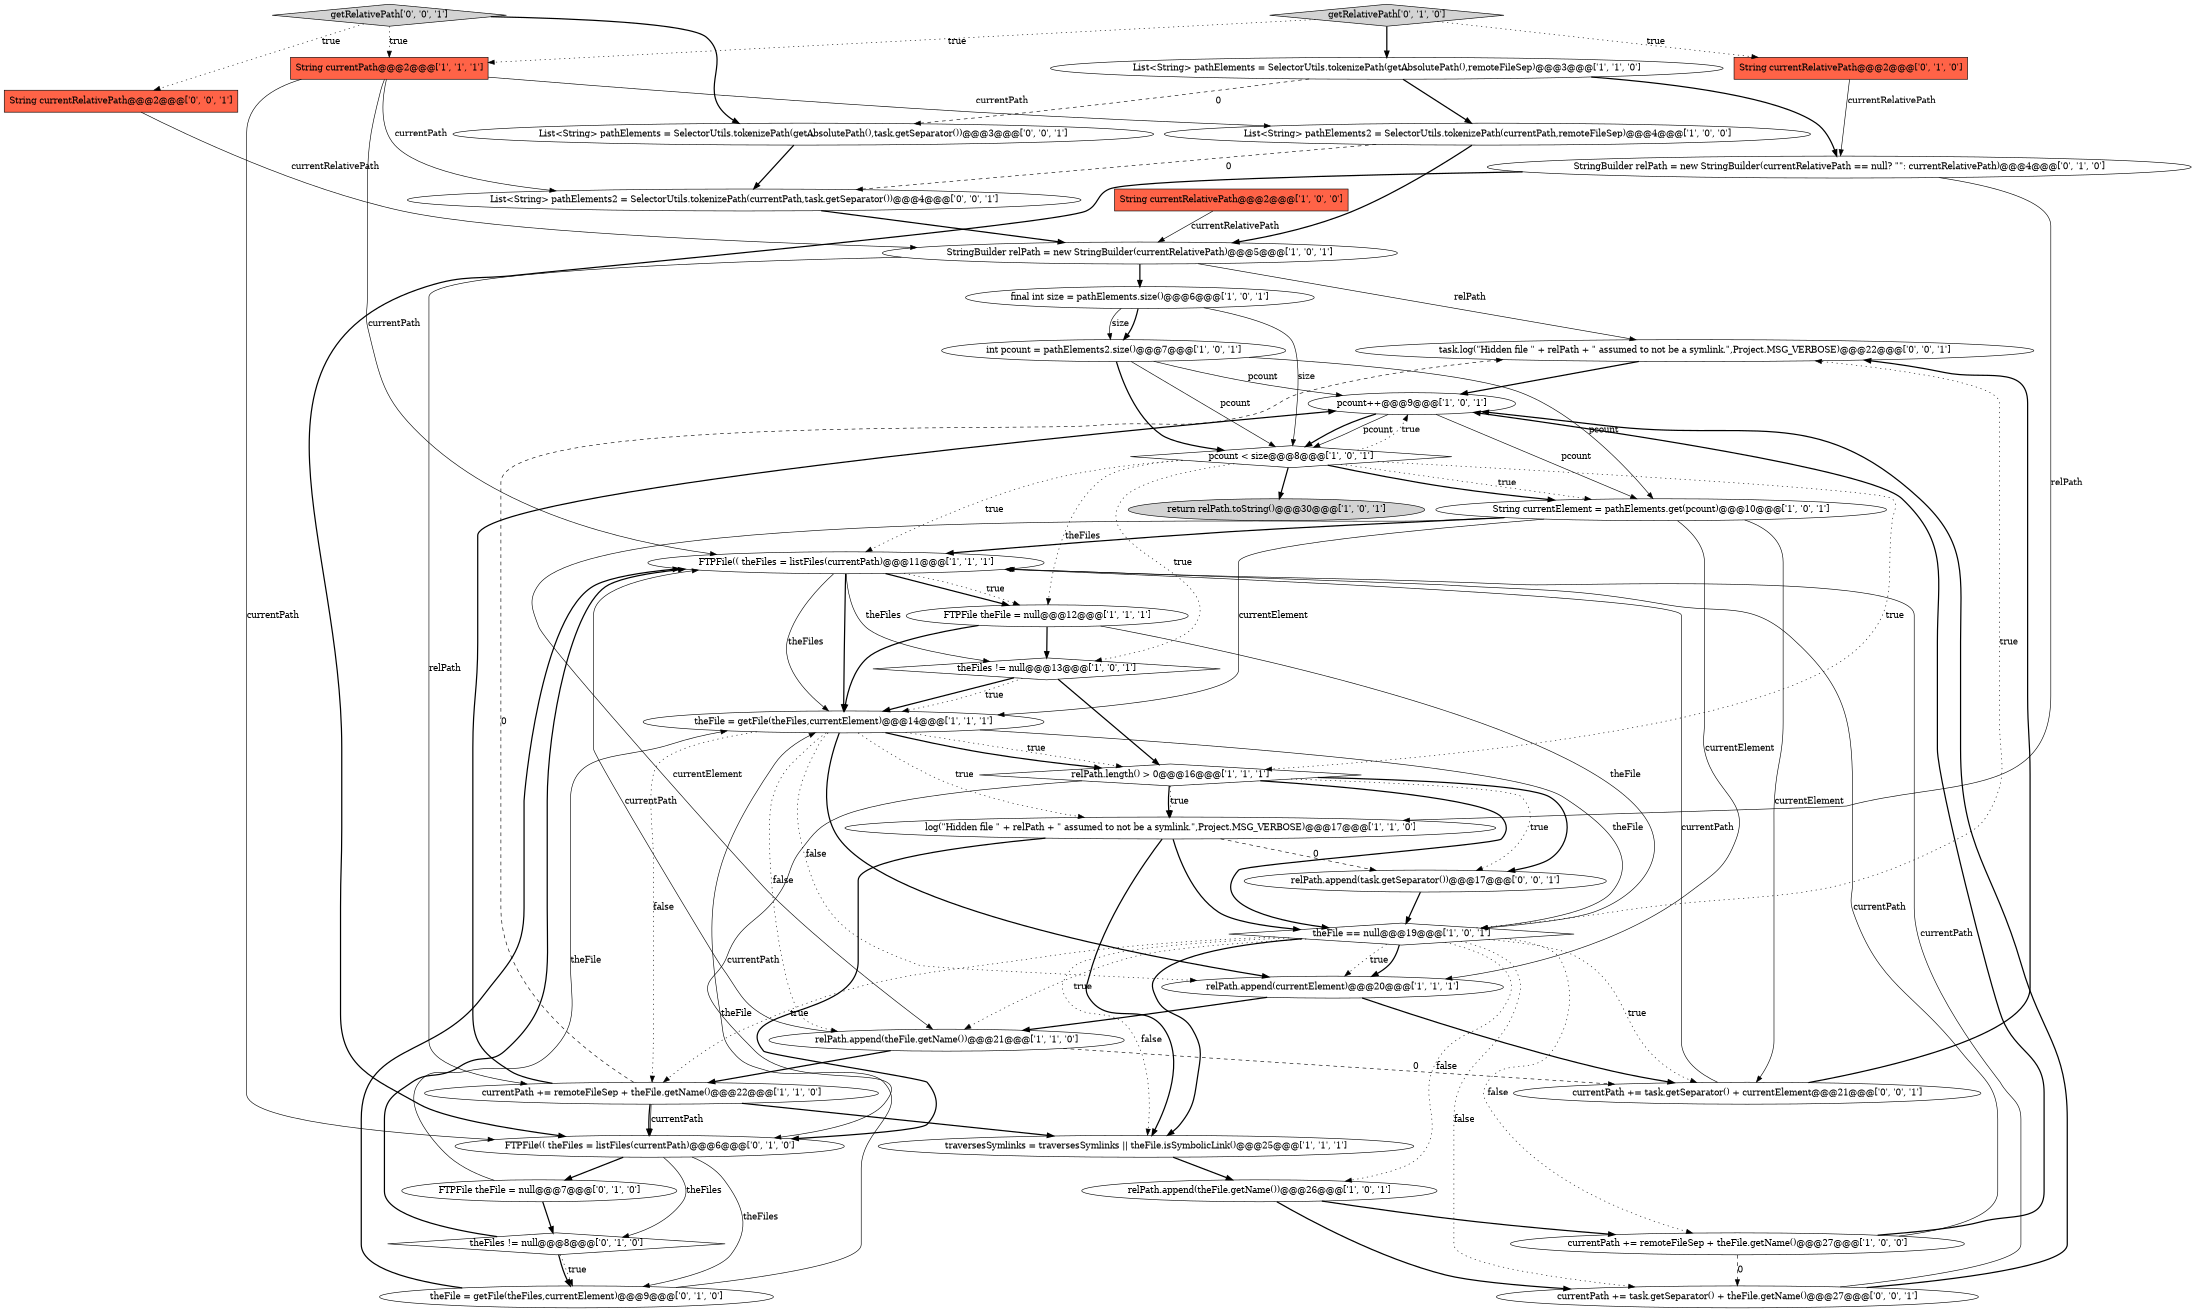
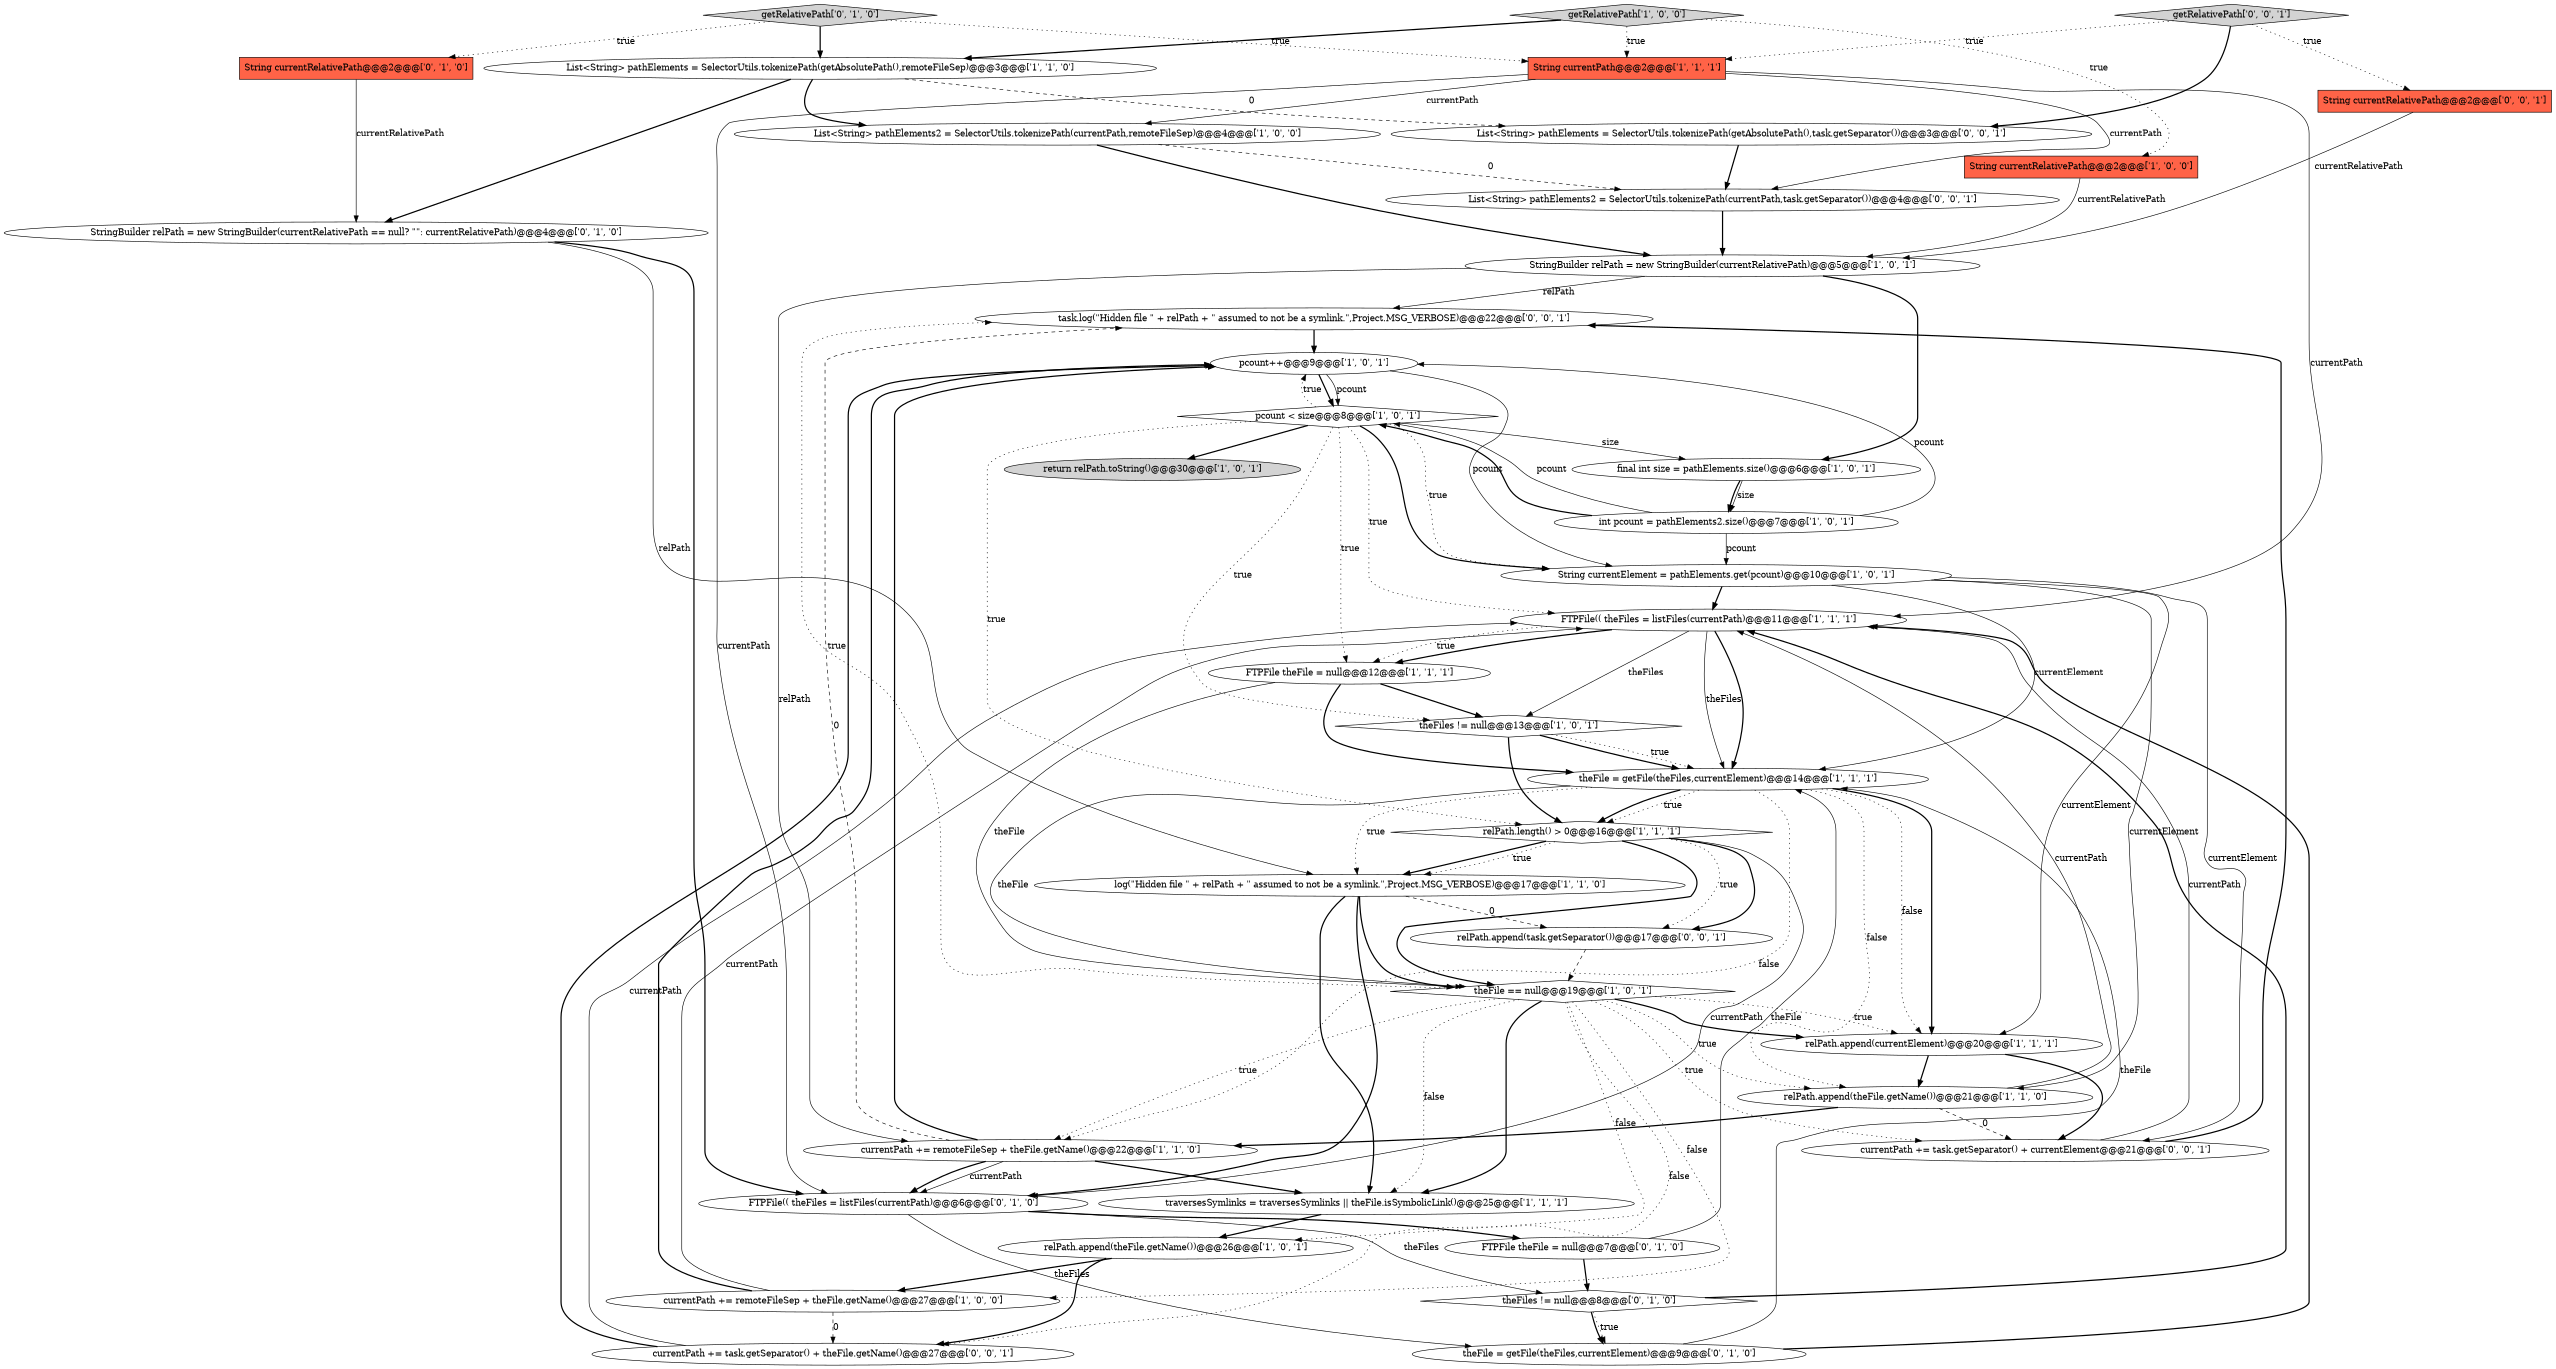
  digraph {
    node [fillcolor=white shape=ellipse style=filled]
    edge [style=bold]
    n1 [fillcolor=tomato label="String currentRelativePath@@@2@@@['0', '0', '1']" shape=box]
    n2 [label="StringBuilder relPath = new StringBuilder(currentRelativePath)@@@5@@@['1', '0', '1']"]
    n3 [label="task.log(\"Hidden file \" + relPath + \" assumed to not be a symlink.\",Project.MSG_VERBOSE)@@@22@@@['0', '0', '1']"]
    n4 [label="currentPath += remoteFileSep + theFile.getName()@@@22@@@['1', '1', '0']"]
    n5 [label="final int size = pathElements.size()@@@6@@@['1', '0', '1']"]
    n6 [label="FTPFile(( theFiles = listFiles(currentPath)@@@6@@@['0', '1', '0']"]
    n7 [label="theFile = getFile(theFiles,currentElement)@@@9@@@['0', '1', '0']"]
    n8 [label="theFiles != null@@@8@@@['0', '1', '0']" shape=diamond]
    n9 [label="FTPFile theFile = null@@@7@@@['0', '1', '0']"]
    n10 [label="FTPFile(( theFiles = listFiles(currentPath)@@@11@@@['1', '1', '1']"]
    n11 [label="theFile = getFile(theFiles,currentElement)@@@14@@@['1', '1', '1']"]
    n12 [label="traversesSymlinks = traversesSymlinks || theFile.isSymbolicLink()@@@25@@@['1', '1', '1']"]
    n13 [label="relPath.append(theFile.getName())@@@26@@@['1', '0', '1']"]
    n14 [label="currentPath += task.getSeparator() + theFile.getName()@@@27@@@['0', '0', '1']"]
    n15 [label="currentPath += remoteFileSep + theFile.getName()@@@27@@@['1', '0', '0']"]
    n16 [label="pcount++@@@9@@@['1', '0', '1']"]
    n17 [label="pcount < size@@@8@@@['1', '0', '1']" shape=diamond]
    n18 [label="String currentElement = pathElements.get(pcount)@@@10@@@['1', '0', '1']"]
    n19 [label="FTPFile theFile = null@@@12@@@['1', '1', '1']"]
    n20 [label="theFiles != null@@@13@@@['1', '0', '1']" shape=diamond]
    n21 [label="log(\"Hidden file \" + relPath + \" assumed to not be a symlink.\",Project.MSG_VERBOSE)@@@17@@@['1', '1', '0']"]
    n22 [label="theFile == null@@@19@@@['1', '0', '1']" shape=diamond]
    n23 [label="relPath.length() > 0@@@16@@@['1', '1', '1']" shape=diamond]
    n24 [label="relPath.append(theFile.getName())@@@21@@@['1', '1', '0']"]
    n25 [label="relPath.append(currentElement)@@@20@@@['1', '1', '1']"]
    n26 [label="StringBuilder relPath = new StringBuilder(currentRelativePath == null? \"\": currentRelativePath)@@@4@@@['0', '1', '0']"]
    n27 [label="relPath.append(task.getSeparator())@@@17@@@['0', '0', '1']"]
    n28 [label="List<String> pathElements = SelectorUtils.tokenizePath(getAbsolutePath(),remoteFileSep)@@@3@@@['1', '1', '0']"]
    n29 [label="List<String> pathElements = SelectorUtils.tokenizePath(getAbsolutePath(),task.getSeparator())@@@3@@@['0', '0', '1']"]
    n30 [label="List<String> pathElements2 = SelectorUtils.tokenizePath(currentPath,remoteFileSep)@@@4@@@['1', '0', '0']"]
    n31 [label="List<String> pathElements2 = SelectorUtils.tokenizePath(currentPath,task.getSeparator())@@@4@@@['0', '0', '1']"]
    n32 [label="currentPath += task.getSeparator() + currentElement@@@21@@@['0', '0', '1']"]
    n33 [fillcolor=lightgray label="return relPath.toString()@@@30@@@['1', '0', '1']"]
    n34 [fillcolor=tomato label="String currentRelativePath@@@2@@@['0', '1', '0']" shape=box]
    n35 [fillcolor=tomato label="String currentRelativePath@@@2@@@['1', '0', '0']" shape=box]
+   n36 [fillcolor=lightgray label="getRelativePath['1', '0', '0']" shape=diamond]
    n37 [fillcolor=tomato label="String currentPath@@@2@@@['1', '1', '1']" shape=box]
    n38 [fillcolor=lightgray label="getRelativePath['0', '1', '0']" shape=diamond]
    n39 [label="int pcount = pathElements2.size()@@@7@@@['1', '0', '1']"]
    n40 [fillcolor=lightgray label="getRelativePath['0', '0', '1']" shape=diamond]
    n1 -> n2 [label=currentRelativePath style=solid]
    n2 -> n3 [label=relPath style=solid]
    n2 -> n4 [label=relPath style=solid]
    n2 -> n5
    n3 -> n16
    n4 -> n3 [label=0 style=dashed]
    n4 -> n6 [label=currentPath style=solid]
    n4 -> n6
    n4 -> n12
    n4 -> n16
-   n5 -> n17 [label=size style=solid]
+   n17 -> n5 [label=size style=solid]
    n5 -> n39
    n5 -> n39 [label=size style=solid]
    n6 -> n7 [label=theFiles style=solid]
    n6 -> n8 [label=theFiles style=solid]
    n6 -> n9
    n7 -> n10
    n7 -> n11 [label=theFile style=solid]
    n8 -> n7
    n8 -> n7 [label=true style=dotted]
    n8 -> n10
    n9 -> n8
    n9 -> n11 [label=theFile style=solid]
    n10 -> n11 [label=theFiles style=solid]
    n10 -> n11
    n10 -> n19
    n10 -> n19 [label=true style=dotted]
    n10 -> n20 [label=theFiles style=solid]
    n11 -> n4 [label=false style=dotted]
    n11 -> n21 [label=true style=dotted]
    n11 -> n22 [label=theFile style=solid]
    n11 -> n23 [label=true style=dotted]
    n11 -> n23
    n11 -> n24 [label=false style=dotted]
    n11 -> n25 [label=false style=dotted]
    n11 -> n25
    n12 -> n13
    n13 -> n14
    n13 -> n15
    n14 -> n10 [label=currentPath style=solid]
    n14 -> n16
    n15 -> n10 [label=currentPath style=solid]
    n15 -> n14 [label=0 style=dashed]
    n15 -> n16
    n16 -> n17
    n16 -> n17 [label=pcount style=solid]
    n16 -> n18 [label=pcount style=solid]
    n17 -> n10 [label=true style=dotted]
    n17 -> n16 [label=true style=dotted]
    n17 -> n18 [label=true style=dotted]
    n17 -> n18
-   n17 -> n19 [label=theFiles style=dotted]
+   n17 -> n19 [label=true style=dotted]
    n17 -> n20 [label=true style=dotted]
    n17 -> n23 [label=true style=dotted]
    n17 -> n33
    n18 -> n10
    n18 -> n11 [label=currentElement style=solid]
    n18 -> n24 [label=currentElement style=solid]
    n18 -> n25 [label=currentElement style=solid]
    n18 -> n32 [label=currentElement style=solid]
    n19 -> n11
    n19 -> n20
    n19 -> n22 [label=theFile style=solid]
    n20 -> n11
    n20 -> n11 [label=true style=dotted]
    n20 -> n23
    n21 -> n6
    n21 -> n12
    n21 -> n22
    n21 -> n27 [label=0 style=dashed]
    n22 -> n3 [label=true style=dotted]
    n22 -> n4 [label=true style=dotted]
    n22 -> n12 [label=false style=dotted]
    n22 -> n12
    n22 -> n13 [label=false style=dotted]
    n22 -> n14 [label=false style=dotted]
    n22 -> n15 [label=false style=dotted]
    n22 -> n24 [label=true style=dotted]
    n22 -> n25 [label=true style=dotted]
    n22 -> n25
    n22 -> n32 [label=true style=dotted]
    n23 -> n6 [label=currentPath style=solid]
    n23 -> n21
    n23 -> n21 [label=true style=dotted]
    n23 -> n22
    n23 -> n27
    n23 -> n27 [label=true style=dotted]
    n24 -> n4
    n24 -> n10 [label=currentPath style=solid]
    n24 -> n32 [label=0 style=dashed]
    n25 -> n24
    n25 -> n32
    n26 -> n6
    n26 -> n21 [label=relPath style=solid]
-   n27 -> n22
+   n27 -> n22 [style=dashed]
    n28 -> n26
    n28 -> n29 [label=0 style=dashed]
    n28 -> n30
    n29 -> n31
    n30 -> n2
    n30 -> n31 [label=0 style=dashed]
    n31 -> n2
    n32 -> n3
    n32 -> n10 [label=currentPath style=solid]
    n34 -> n26 [label=currentRelativePath style=solid]
    n35 -> n2 [label=currentRelativePath style=solid]
+   n36 -> n28
+   n36 -> n35 [label=true style=dotted]
+   n36 -> n37 [label=true style=dotted]
    n37 -> n6 [label=currentPath style=solid]
    n37 -> n10 [label=currentPath style=solid]
    n37 -> n30 [label=currentPath style=solid]
    n37 -> n31 [label=currentPath style=solid]
    n38 -> n28
    n38 -> n34 [label=true style=dotted]
    n38 -> n37 [label=true style=dotted]
    n39 -> n16 [label=pcount style=solid]
    n39 -> n17
    n39 -> n17 [label=pcount style=solid]
    n39 -> n18 [label=pcount style=solid]
    n40 -> n1 [label=true style=dotted]
    n40 -> n29
    n40 -> n37 [label=true style=dotted]
  }
